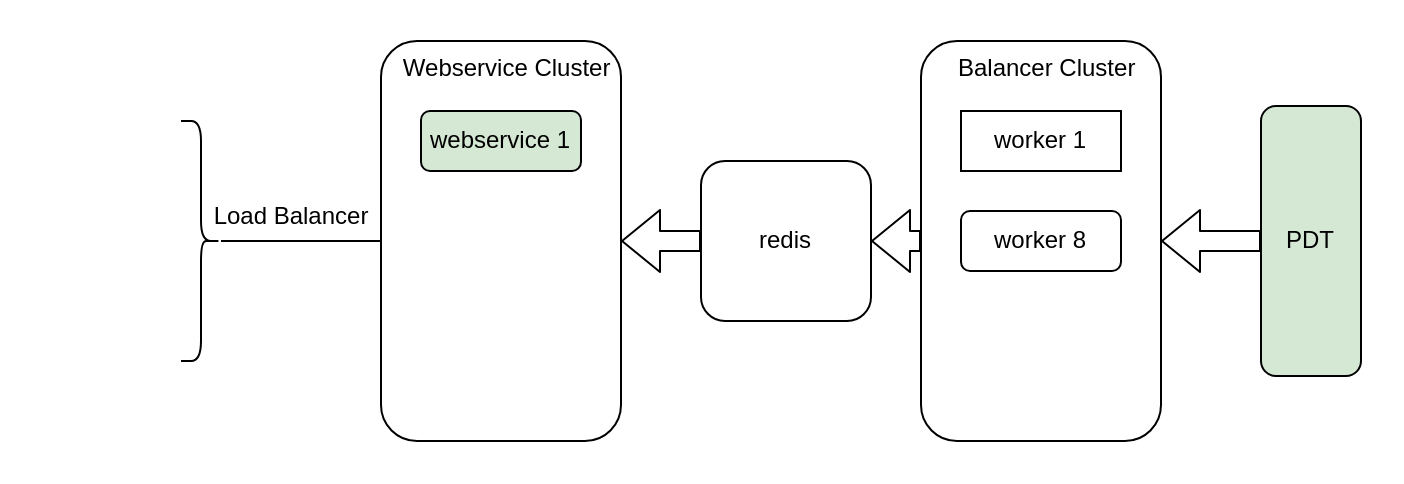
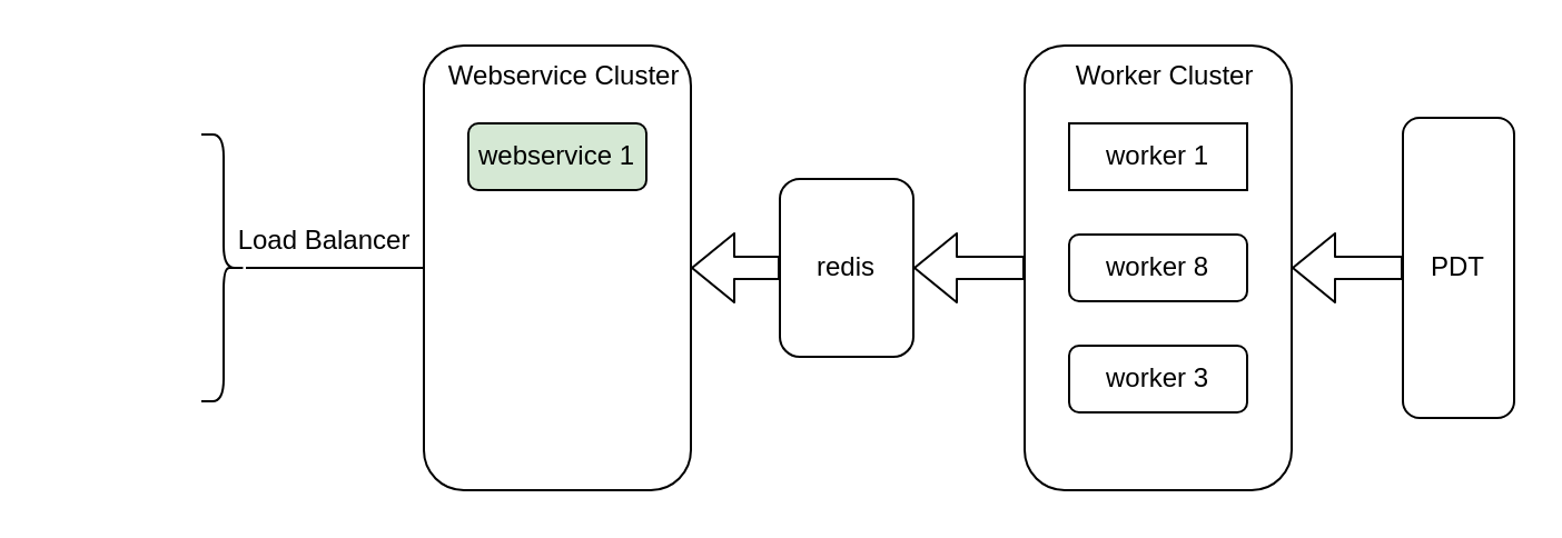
  <mxCell id="0" />
  <mxCell id="1" parent="0" />
- <mxCell id="2" value="redis" style="rounded=1;whiteSpace=wrap;html=1;" vertex="1" parent="1"><mxGeometry x="350" y="80" width="85" height="80" as="geometry" /></mxCell>
- <mxCell id="3" value="PDT" style="rounded=1;whiteSpace=wrap;html=1;fillColor=#d5e8d4;" vertex="1" parent="1"><mxGeometry x="630" y="52.5" width="50" height="135" as="geometry" /></mxCell>
+ <mxCell id="2" value="redis" style="rounded=1;whiteSpace=wrap;html=1;" vertex="1" parent="1"><mxGeometry x="350" y="80" width="60" height="80" as="geometry" /></mxCell>
+ <mxCell id="3" value="PDT" style="rounded=1;whiteSpace=wrap;html=1;" vertex="1" parent="1"><mxGeometry x="630" y="52.5" width="50" height="135" as="geometry" /></mxCell>
  <mxCell id="4" value="" style="shape=flexArrow;endArrow=classic;html=1;strokeColor=#000000;exitX=0;exitY=0.5;exitDx=0;exitDy=0;entryX=1;entryY=0.5;entryDx=0;entryDy=0;" edge="1" parent="1" source="3" target="7"><mxGeometry width="50" height="50" relative="1" as="geometry"><mxPoint x="690" y="115" as="sourcePoint" /><mxPoint x="580" y="115" as="targetPoint" /></mxGeometry></mxCell>
  <mxCell id="5" value="" style="shape=flexArrow;endArrow=classic;html=1;strokeColor=#000000;exitX=0;exitY=0.5;exitDx=0;exitDy=0;entryX=1;entryY=0.5;entryDx=0;entryDy=0;" edge="1" parent="1" source="7" target="2"><mxGeometry width="50" height="50" relative="1" as="geometry"><mxPoint x="440" y="115" as="sourcePoint" /><mxPoint x="330" y="115" as="targetPoint" /></mxGeometry></mxCell>
  <mxCell id="6" value="" style="group" vertex="1" connectable="0" parent="1"><mxGeometry x="460" y="20" width="120" height="200" as="geometry" /></mxCell>
- <mxCell id="7" value="&amp;nbsp; Balancer Cluster" style="rounded=1;whiteSpace=wrap;html=1;align=center;verticalAlign=top;" vertex="1" parent="6"><mxGeometry width="120" height="200" as="geometry" /></mxCell>
+ <mxCell id="7" value="&amp;nbsp; Worker Cluster" style="rounded=1;whiteSpace=wrap;html=1;align=center;verticalAlign=top;" vertex="1" parent="6"><mxGeometry width="120" height="200" as="geometry" /></mxCell>
  <mxCell id="8" value="worker 1" style="whiteSpace=wrap;html=1;rounded=0;" vertex="1" parent="6"><mxGeometry x="20" y="35" width="80" height="30" as="geometry" /></mxCell>
  <mxCell id="9" value="worker 8" style="rounded=1;whiteSpace=wrap;html=1;" vertex="1" parent="6"><mxGeometry x="20" y="85" width="80" height="30" as="geometry" /></mxCell>
+ <mxCell id="10" value="worker 3" style="rounded=1;whiteSpace=wrap;html=1;" vertex="1" parent="6"><mxGeometry x="20" y="135" width="80" height="30" as="geometry" /></mxCell>
  <mxCell id="11" value="" style="shape=image;html=1;verticalAlign=top;verticalLabelPosition=bottom;labelBackgroundColor=#ffffff;imageAspect=0;aspect=fixed;image=https://cdn2.iconfinder.com/data/icons/essential-web-3/50/destop-computer-screen-website-personal-128.png;align=left;" vertex="1" parent="1"><mxGeometry x="20" y="32.5" width="50" height="50" as="geometry" /></mxCell>
  <mxCell id="12" value="" style="shape=image;html=1;verticalAlign=top;verticalLabelPosition=bottom;labelBackgroundColor=#ffffff;imageAspect=0;aspect=fixed;image=https://cdn2.iconfinder.com/data/icons/essential-web-3/50/destop-computer-screen-website-personal-128.png;align=left;" vertex="1" parent="1"><mxGeometry x="20" y="97.5" width="50" height="50" as="geometry" /></mxCell>
  <mxCell id="13" value="" style="shape=image;html=1;verticalAlign=top;verticalLabelPosition=bottom;labelBackgroundColor=#ffffff;imageAspect=0;aspect=fixed;image=https://cdn2.iconfinder.com/data/icons/essential-web-3/50/destop-computer-screen-website-personal-128.png;align=left;" vertex="1" parent="1"><mxGeometry x="20" y="157.5" width="50" height="50" as="geometry" /></mxCell>
  <mxCell id="14" value="" style="group" vertex="1" connectable="0" parent="1"><mxGeometry x="190" y="20" width="120" height="200" as="geometry" /></mxCell>
  <mxCell id="15" value="&amp;nbsp; Webservice Cluster" style="rounded=1;whiteSpace=wrap;html=1;align=center;verticalAlign=top;" vertex="1" parent="14"><mxGeometry width="120" height="200" as="geometry" /></mxCell>
  <mxCell id="16" value="webservice 1" style="rounded=1;whiteSpace=wrap;html=1;fillColor=#d5e8d4;" vertex="1" parent="14"><mxGeometry x="20" y="35" width="80" height="30" as="geometry" /></mxCell>
  <mxCell id="17" value="" style="shape=flexArrow;endArrow=classic;html=1;strokeColor=#000000;exitX=0;exitY=0.5;exitDx=0;exitDy=0;entryX=1;entryY=0.5;entryDx=0;entryDy=0;" edge="1" parent="1" source="2" target="15"><mxGeometry width="50" height="50" relative="1" as="geometry"><mxPoint x="350" y="300" as="sourcePoint" /><mxPoint x="400" y="250" as="targetPoint" /></mxGeometry></mxCell>
  <mxCell id="18" style="edgeStyle=none;rounded=0;orthogonalLoop=1;jettySize=auto;html=1;entryX=0;entryY=0.5;entryDx=0;entryDy=0;endArrow=none;endFill=0;strokeColor=#000000;" edge="1" parent="1" source="19" target="15"><mxGeometry relative="1" as="geometry" /></mxCell>
  <mxCell id="19" value="" style="shape=curlyBracket;whiteSpace=wrap;html=1;rounded=1;flipH=1;align=left;" vertex="1" parent="1"><mxGeometry x="90" y="60" width="20" height="120" as="geometry" /></mxCell>
  <mxCell id="20" value="Load Balancer" style="text;html=1;align=center;verticalAlign=middle;resizable=0;points=[];autosize=1;strokeColor=none;" vertex="1" parent="1"><mxGeometry x="100" y="97.5" width="90" height="20" as="geometry" /></mxCell>
